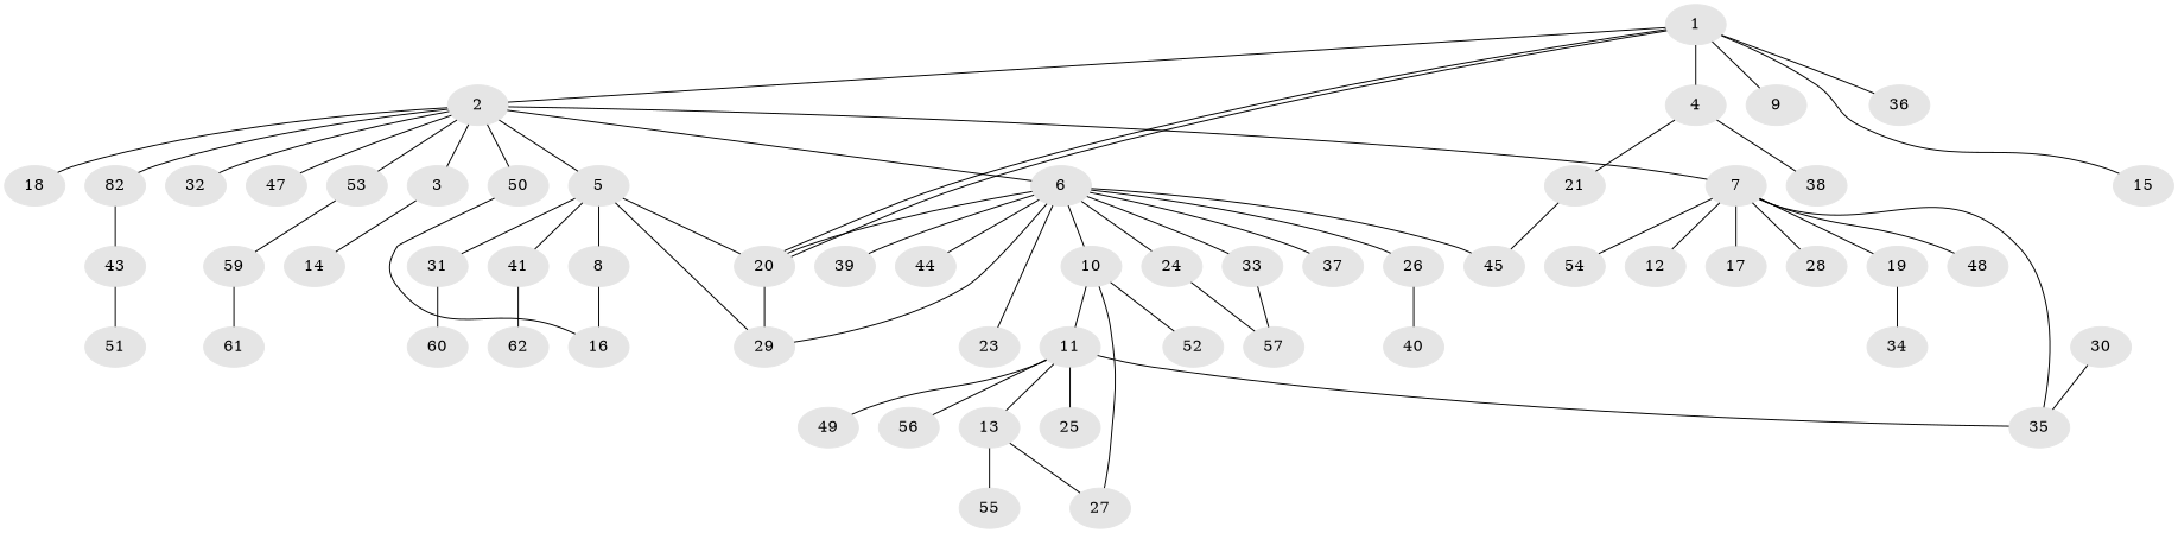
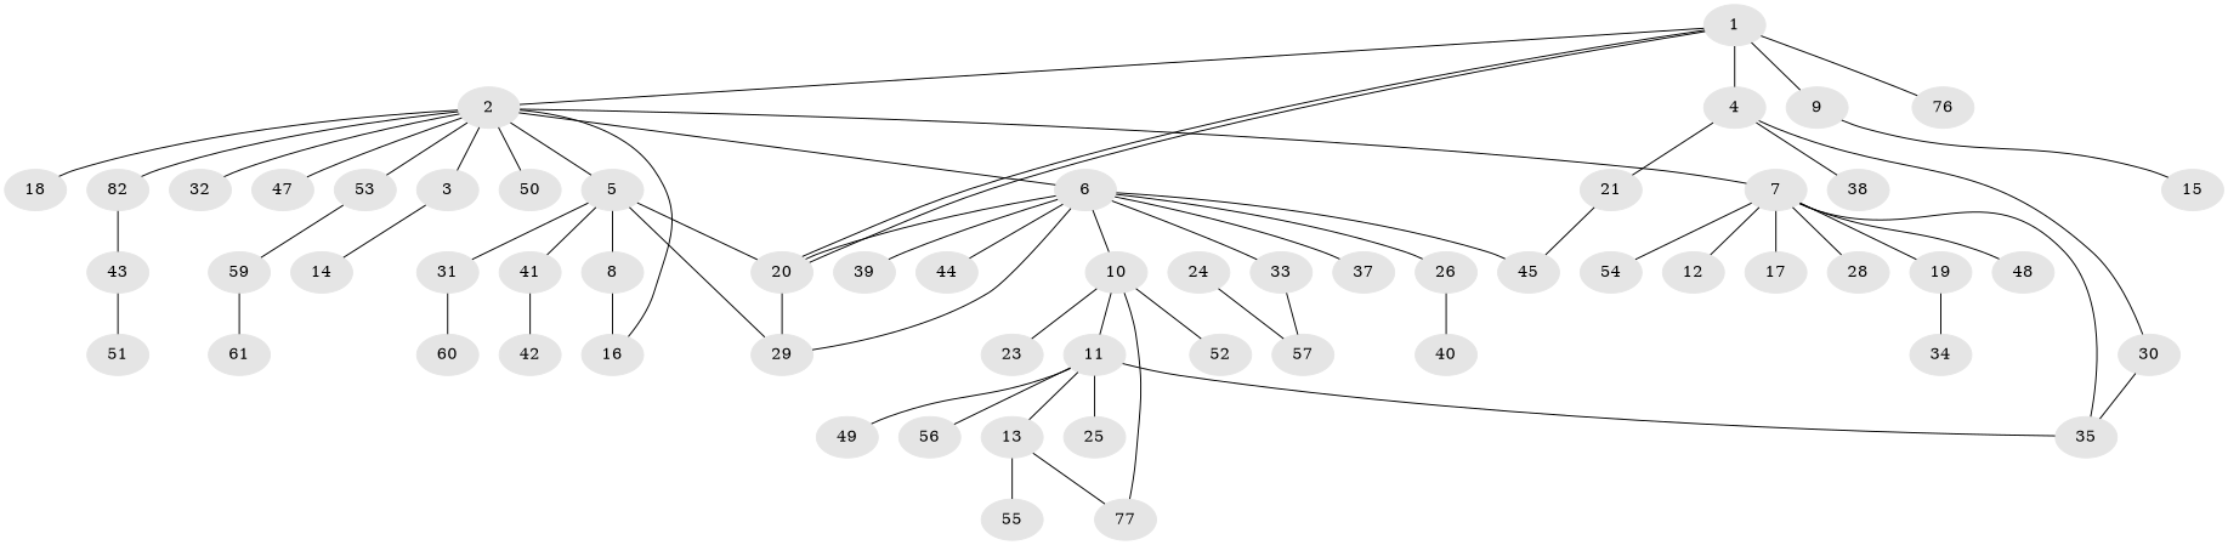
  graph {
    node [color=gray90 style=filled]
    1
    2
    4
    9
    15
    20
-   36
+   36 [label=76]
    3
    5
    6
    7
    16
    18
    n14 [label=82]
    32
    47
    50
    53
    21
    30
    38
    29
    14
    8
    31
    41
    10
    23
    24
    26
    33
    37
    39
    44
    45
    12
    17
    19
    28
    35
    48
    54
    43
    59
    60
-   42 [label=62]
+   42
    11
-   27
+   27 [label=77]
    52
    57
    40
    34
    13
    25
    49
    56
    55
    51
    61
    1 -- 2
    1 -- 4
    1 -- 9
-   1 -- 15
+   9 -- 15
    1 -- 20
    1 -- 20
    1 -- 36
    2 -- 3
    2 -- 5
    2 -- 6
    2 -- 7
-   50 -- 16
+   2 -- 16
    2 -- 18
    2 -- n14
    2 -- 32
    2 -- 47
    2 -- 50
    2 -- 53
    4 -- 21
+   4 -- 30
    4 -- 38
    20 -- 29
    3 -- 14
    5 -- 20
    5 -- 29
    5 -- 8
    5 -- 31
    5 -- 41
    6 -- 20
    6 -- 29
    6 -- 10
-   6 -- 23
-   6 -- 24
+   10 -- 23
    6 -- 26
    6 -- 33
    6 -- 37
    6 -- 39
    6 -- 44
    6 -- 45
    7 -- 12
    7 -- 17
    7 -- 19
    7 -- 28
    7 -- 35
    7 -- 48
    7 -- 54
    n14 -- 43
    53 -- 59
    21 -- 45
    30 -- 35
    8 -- 16
    31 -- 60
    41 -- 42
    10 -- 11
    10 -- 27
    10 -- 52
    24 -- 57
    26 -- 40
    33 -- 57
    19 -- 34
    43 -- 51
    59 -- 61
    11 -- 35
    11 -- 13
    11 -- 25
    11 -- 49
    11 -- 56
    13 -- 27
    13 -- 55
  }
